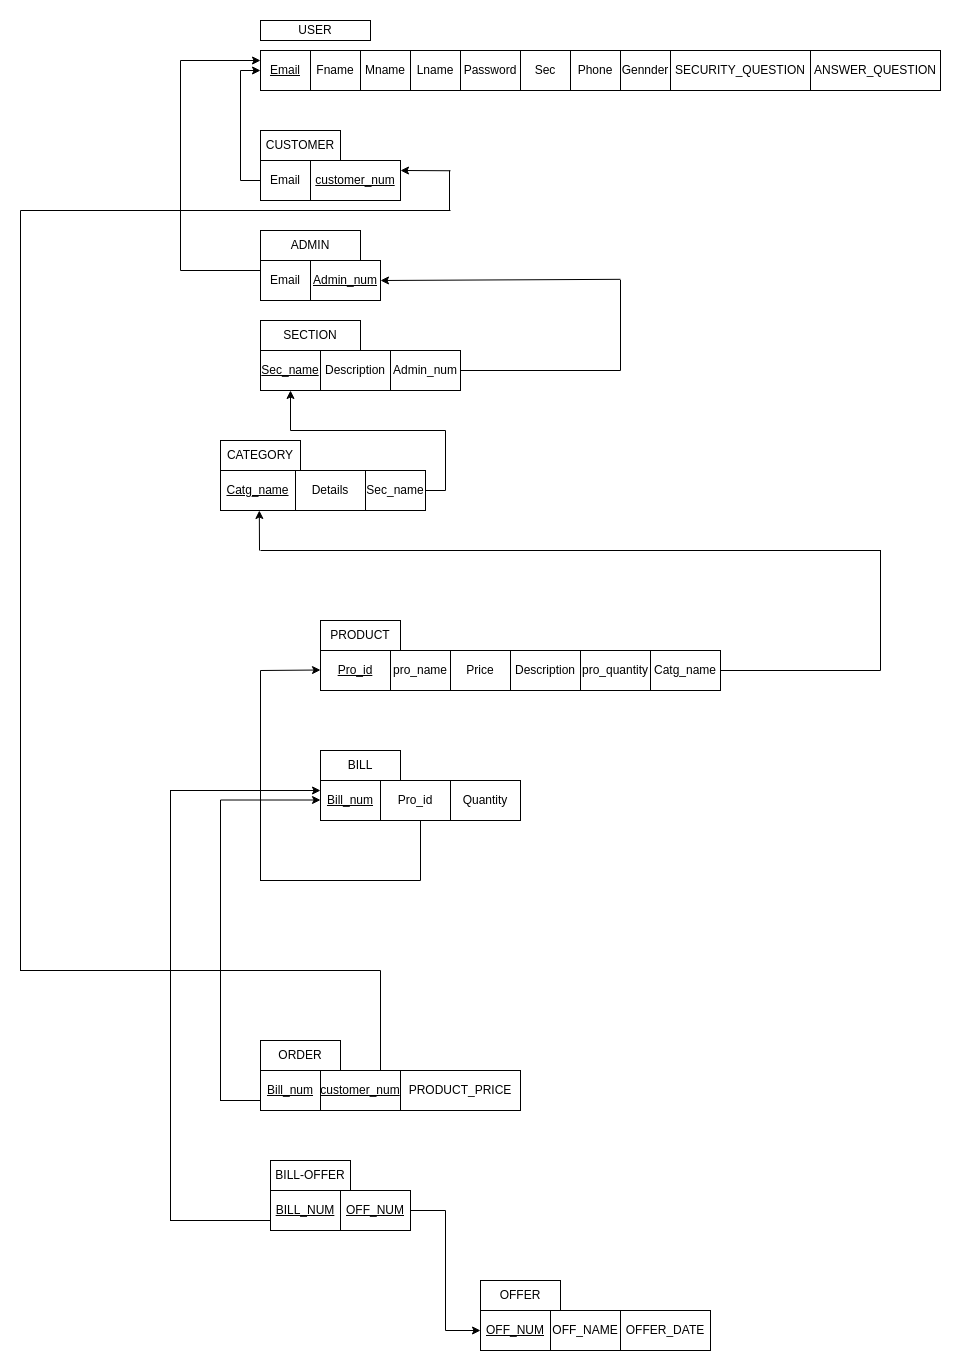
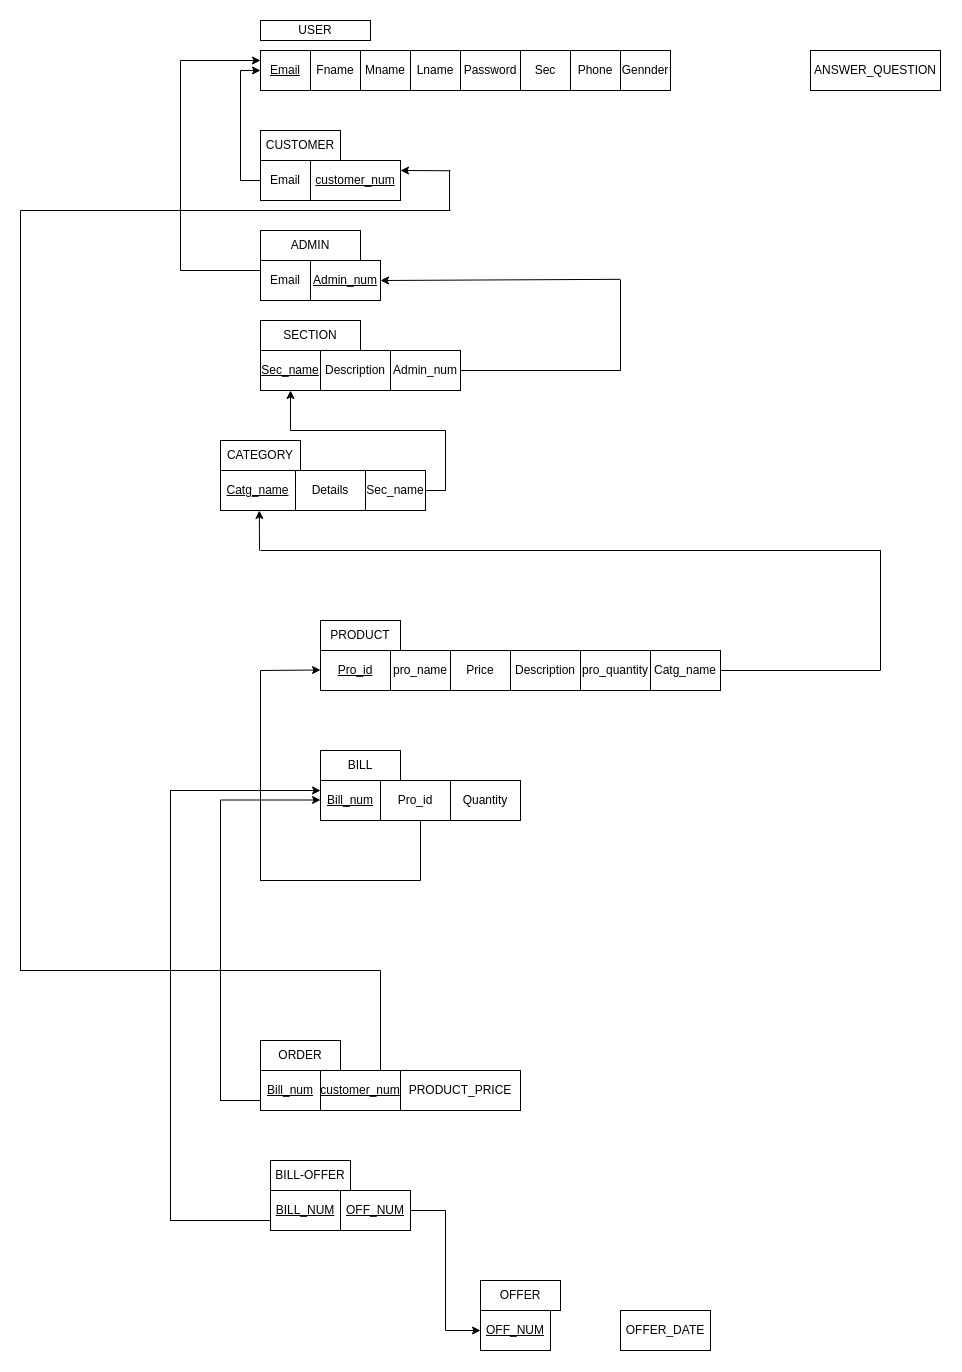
  <mxCell id="0" />
  <mxCell id="1" parent="0" />
  <mxCell id="2" value="USER" style="rounded=0;whiteSpace=wrap;html=1;" parent="1" vertex="1"><mxGeometry x="260" y="20" width="110" height="20" as="geometry" /></mxCell>
  <mxCell id="3" value="" style="rounded=0;whiteSpace=wrap;html=1;" parent="1" vertex="1"><mxGeometry x="260" y="50" width="410" height="40" as="geometry" /></mxCell>
  <mxCell id="4" value="Fname" style="rounded=0;whiteSpace=wrap;html=1;" parent="1" vertex="1"><mxGeometry x="310" y="50" width="50" height="40" as="geometry" /></mxCell>
  <mxCell id="5" value="Mname" style="rounded=0;whiteSpace=wrap;html=1;" parent="1" vertex="1"><mxGeometry x="360" y="50" width="50" height="40" as="geometry" /></mxCell>
  <mxCell id="6" value="Lname" style="rounded=0;whiteSpace=wrap;html=1;" parent="1" vertex="1"><mxGeometry x="410" y="50" width="50" height="40" as="geometry" /></mxCell>
  <mxCell id="7" value="&lt;u&gt;Email&lt;/u&gt;" style="rounded=0;whiteSpace=wrap;html=1;" parent="1" vertex="1"><mxGeometry x="260" y="50" width="50" height="40" as="geometry" /></mxCell>
  <mxCell id="8" value="Password" style="rounded=0;whiteSpace=wrap;html=1;" parent="1" vertex="1"><mxGeometry x="460" y="50" width="60" height="40" as="geometry" /></mxCell>
  <mxCell id="9" value="&lt;span style=&quot;text-align: left&quot;&gt;Sec&lt;/span&gt;" style="rounded=0;whiteSpace=wrap;html=1;" parent="1" vertex="1"><mxGeometry x="520" y="50" width="50" height="40" as="geometry" /></mxCell>
  <mxCell id="10" value="Phone" style="rounded=0;whiteSpace=wrap;html=1;" parent="1" vertex="1"><mxGeometry x="570" y="50" width="50" height="40" as="geometry" /></mxCell>
  <mxCell id="11" value="Gennder" style="rounded=0;whiteSpace=wrap;html=1;" parent="1" vertex="1"><mxGeometry x="620" y="50" width="50" height="40" as="geometry" /></mxCell>
  <mxCell id="12" value="CUSTOMER" style="rounded=0;whiteSpace=wrap;html=1;" parent="1" vertex="1"><mxGeometry x="260" y="130" width="80" height="30" as="geometry" /></mxCell>
  <mxCell id="13" value="" style="rounded=0;whiteSpace=wrap;html=1;" parent="1" vertex="1"><mxGeometry x="260" y="160" width="100" height="40" as="geometry" /></mxCell>
  <mxCell id="14" style="edgeStyle=orthogonalEdgeStyle;rounded=0;orthogonalLoop=1;jettySize=auto;html=1;exitX=0;exitY=0.5;exitDx=0;exitDy=0;entryX=0;entryY=0.5;entryDx=0;entryDy=0;" parent="1" source="15" target="7" edge="1"><mxGeometry relative="1" as="geometry"><mxPoint x="220" y="60" as="targetPoint" /></mxGeometry></mxCell>
  <mxCell id="15" value="Email" style="rounded=0;whiteSpace=wrap;html=1;" parent="1" vertex="1"><mxGeometry x="260" y="160" width="50" height="40" as="geometry" /></mxCell>
  <mxCell id="16" value="&lt;u&gt;customer_num&lt;/u&gt;" style="rounded=0;whiteSpace=wrap;html=1;" parent="1" vertex="1"><mxGeometry x="310" y="160" width="90" height="40" as="geometry" /></mxCell>
  <mxCell id="17" value="ADMIN" style="rounded=0;whiteSpace=wrap;html=1;" parent="1" vertex="1"><mxGeometry x="260" y="230" width="100" height="30" as="geometry" /></mxCell>
  <mxCell id="18" value="" style="rounded=0;whiteSpace=wrap;html=1;" parent="1" vertex="1"><mxGeometry x="260" y="260" width="100" height="40" as="geometry" /></mxCell>
  <mxCell id="19" style="edgeStyle=orthogonalEdgeStyle;rounded=0;orthogonalLoop=1;jettySize=auto;html=1;exitX=0;exitY=0.5;exitDx=0;exitDy=0;entryX=0;entryY=0.25;entryDx=0;entryDy=0;" parent="1" source="20" target="7" edge="1"><mxGeometry relative="1" as="geometry"><mxPoint x="190" y="50" as="targetPoint" /><Array as="points"><mxPoint x="260" y="270" /><mxPoint x="180" y="270" /><mxPoint x="180" y="60" /></Array></mxGeometry></mxCell>
  <mxCell id="20" value="Email" style="rounded=0;whiteSpace=wrap;html=1;" parent="1" vertex="1"><mxGeometry x="260" y="260" width="50" height="40" as="geometry" /></mxCell>
  <mxCell id="21" value="&lt;u&gt;Sec_name&lt;/u&gt;" style="rounded=0;whiteSpace=wrap;html=1;" parent="1" vertex="1"><mxGeometry x="260" y="350" width="60" height="40" as="geometry" /></mxCell>
  <mxCell id="22" value="Description" style="rounded=0;whiteSpace=wrap;html=1;" parent="1" vertex="1"><mxGeometry x="320" y="350" width="70" height="40" as="geometry" /></mxCell>
  <mxCell id="23" value="CATEGORY" style="rounded=0;whiteSpace=wrap;html=1;" parent="1" vertex="1"><mxGeometry x="220" y="440" width="80" height="30" as="geometry" /></mxCell>
  <mxCell id="24" value="&lt;u&gt;Catg_name&lt;/u&gt;" style="rounded=0;whiteSpace=wrap;html=1;" parent="1" vertex="1"><mxGeometry x="220" y="470" width="75" height="40" as="geometry" /></mxCell>
  <mxCell id="25" value="Details" style="rounded=0;whiteSpace=wrap;html=1;" parent="1" vertex="1"><mxGeometry x="295" y="470" width="70" height="40" as="geometry" /></mxCell>
  <mxCell id="26" style="edgeStyle=orthogonalEdgeStyle;rounded=0;orthogonalLoop=1;jettySize=auto;html=1;exitX=1;exitY=0.5;exitDx=0;exitDy=0;entryX=0.5;entryY=1;entryDx=0;entryDy=0;" parent="1" source="27" target="21" edge="1"><mxGeometry relative="1" as="geometry" /></mxCell>
  <mxCell id="27" value="Sec_name" style="rounded=0;whiteSpace=wrap;html=1;" parent="1" vertex="1"><mxGeometry x="365" y="470" width="60" height="40" as="geometry" /></mxCell>
  <mxCell id="28" value="PRODUCT" style="rounded=0;whiteSpace=wrap;html=1;" parent="1" vertex="1"><mxGeometry x="320" y="620" width="80" height="30" as="geometry" /></mxCell>
  <mxCell id="29" value="&lt;u&gt;Pro_id&lt;/u&gt;" style="rounded=0;whiteSpace=wrap;html=1;" parent="1" vertex="1"><mxGeometry x="320" y="650" width="70" height="40" as="geometry" /></mxCell>
  <mxCell id="30" value="Price" style="rounded=0;whiteSpace=wrap;html=1;" parent="1" vertex="1"><mxGeometry x="450" y="650" width="60" height="40" as="geometry" /></mxCell>
  <mxCell id="31" value="Description" style="rounded=0;whiteSpace=wrap;html=1;" parent="1" vertex="1"><mxGeometry x="510" y="650" width="70" height="40" as="geometry" /></mxCell>
  <mxCell id="32" value="pro_quantity" style="rounded=0;whiteSpace=wrap;html=1;" parent="1" vertex="1"><mxGeometry x="580" y="650" width="70" height="40" as="geometry" /></mxCell>
  <mxCell id="33" style="edgeStyle=orthogonalEdgeStyle;rounded=0;orthogonalLoop=1;jettySize=auto;html=1;entryX=0;entryY=0.5;entryDx=0;entryDy=0;" parent="1" edge="1"><mxGeometry relative="1" as="geometry"><mxPoint x="260" y="780" as="targetPoint" /></mxGeometry></mxCell>
  <mxCell id="34" value="ORDER" style="rounded=0;whiteSpace=wrap;html=1;" parent="1" vertex="1"><mxGeometry x="260" y="1040" width="80" height="30" as="geometry" /></mxCell>
  <mxCell id="35" value="&lt;u&gt;Bill_num&lt;/u&gt;" style="rounded=0;whiteSpace=wrap;html=1;" parent="1" vertex="1"><mxGeometry x="260" y="1070" width="60" height="40" as="geometry" /></mxCell>
  <mxCell id="36" value="&lt;u&gt;customer_num&lt;/u&gt;" style="rounded=0;whiteSpace=wrap;html=1;" parent="1" vertex="1"><mxGeometry x="320" y="1070" width="80" height="40" as="geometry" /></mxCell>
  <mxCell id="37" value="" style="shape=partialRectangle;whiteSpace=wrap;html=1;top=0;left=0;fillColor=none;direction=north;" parent="1" vertex="1"><mxGeometry x="20" y="970" width="360" height="100" as="geometry" /></mxCell>
  <mxCell id="38" value="" style="endArrow=none;html=1;" parent="1" edge="1"><mxGeometry width="50" height="50" relative="1" as="geometry"><mxPoint x="20" y="970" as="sourcePoint" /><mxPoint x="20" y="210" as="targetPoint" /></mxGeometry></mxCell>
  <mxCell id="39" value="" style="endArrow=none;html=1;" parent="1" edge="1"><mxGeometry width="50" height="50" relative="1" as="geometry"><mxPoint x="20" y="210" as="sourcePoint" /><mxPoint x="450" y="210" as="targetPoint" /></mxGeometry></mxCell>
  <mxCell id="40" value="" style="endArrow=none;html=1;" parent="1" edge="1"><mxGeometry width="50" height="50" relative="1" as="geometry"><mxPoint x="449" y="210" as="sourcePoint" /><mxPoint x="449" y="170" as="targetPoint" /></mxGeometry></mxCell>
  <mxCell id="41" value="" style="endArrow=classic;html=1;entryX=1;entryY=0.25;entryDx=0;entryDy=0;" parent="1" target="16" edge="1"><mxGeometry width="50" height="50" relative="1" as="geometry"><mxPoint x="450" y="170.25" as="sourcePoint" /><mxPoint x="410" y="170" as="targetPoint" /></mxGeometry></mxCell>
  <mxCell id="42" value="&lt;u&gt;Admin_num&lt;/u&gt;" style="rounded=0;whiteSpace=wrap;html=1;" parent="1" vertex="1"><mxGeometry x="310" y="260" width="70" height="40" as="geometry" /></mxCell>
  <mxCell id="43" value="SECTION" style="rounded=0;whiteSpace=wrap;html=1;" parent="1" vertex="1"><mxGeometry x="260" y="320" width="100" height="30" as="geometry" /></mxCell>
  <mxCell id="44" value="Admin_num" style="rounded=0;whiteSpace=wrap;html=1;" parent="1" vertex="1"><mxGeometry x="390" y="350" width="70" height="40" as="geometry" /></mxCell>
  <mxCell id="45" value="" style="shape=partialRectangle;whiteSpace=wrap;html=1;top=0;left=0;fillColor=none;" parent="1" vertex="1"><mxGeometry x="460" y="280" width="160" height="90" as="geometry" /></mxCell>
  <mxCell id="46" value="" style="endArrow=classic;html=1;entryX=1;entryY=0.5;entryDx=0;entryDy=0;" parent="1" target="42" edge="1"><mxGeometry width="50" height="50" relative="1" as="geometry"><mxPoint x="620" y="278.82" as="sourcePoint" /><mxPoint x="520" y="278.82" as="targetPoint" /></mxGeometry></mxCell>
  <mxCell id="47" value="" style="shape=partialRectangle;whiteSpace=wrap;html=1;top=0;left=0;fillColor=none;" parent="1" vertex="1"><mxGeometry x="720" y="550" width="160" height="120" as="geometry" /></mxCell>
  <mxCell id="48" value="" style="endArrow=none;html=1;entryX=1;entryY=0;entryDx=0;entryDy=0;" parent="1" target="47" edge="1"><mxGeometry width="50" height="50" relative="1" as="geometry"><mxPoint x="260" y="550" as="sourcePoint" /><mxPoint x="750" y="550" as="targetPoint" /></mxGeometry></mxCell>
  <mxCell id="49" value="" style="endArrow=classic;html=1;" parent="1" edge="1"><mxGeometry width="50" height="50" relative="1" as="geometry"><mxPoint x="259" y="550" as="sourcePoint" /><mxPoint x="258.82" y="510" as="targetPoint" /></mxGeometry></mxCell>
  <mxCell id="50" value="BILL" style="rounded=0;whiteSpace=wrap;html=1;" parent="1" vertex="1"><mxGeometry x="320" y="750" width="80" height="30" as="geometry" /></mxCell>
  <mxCell id="51" value="&lt;u&gt;Bill_num&lt;/u&gt;" style="rounded=0;whiteSpace=wrap;html=1;" parent="1" vertex="1"><mxGeometry x="320" y="780" width="60" height="40" as="geometry" /></mxCell>
  <mxCell id="52" value="Pro_id" style="rounded=0;whiteSpace=wrap;html=1;" parent="1" vertex="1"><mxGeometry x="380" y="780" width="70" height="40" as="geometry" /></mxCell>
  <mxCell id="53" value="Quantity" style="rounded=0;whiteSpace=wrap;html=1;" parent="1" vertex="1"><mxGeometry x="450" y="780" width="70" height="40" as="geometry" /></mxCell>
  <mxCell id="54" value="" style="shape=partialRectangle;whiteSpace=wrap;html=1;top=0;left=0;fillColor=none;" parent="1" vertex="1"><mxGeometry x="260" y="820" width="160" height="60" as="geometry" /></mxCell>
  <mxCell id="55" value="" style="endArrow=none;html=1;exitX=0;exitY=1;exitDx=0;exitDy=0;" parent="1" source="54" edge="1"><mxGeometry width="50" height="50" relative="1" as="geometry"><mxPoint x="190" y="780" as="sourcePoint" /><mxPoint x="260" y="670" as="targetPoint" /></mxGeometry></mxCell>
  <mxCell id="56" value="" style="endArrow=classic;html=1;" parent="1" edge="1"><mxGeometry width="50" height="50" relative="1" as="geometry"><mxPoint x="260" y="670" as="sourcePoint" /><mxPoint x="320" y="669.5" as="targetPoint" /></mxGeometry></mxCell>
  <mxCell id="57" value="" style="shape=partialRectangle;whiteSpace=wrap;html=1;bottom=0;right=0;fillColor=none;direction=north;" parent="1" vertex="1"><mxGeometry x="220" y="800" width="40" height="300" as="geometry" /></mxCell>
  <mxCell id="58" value="" style="endArrow=classic;html=1;" parent="1" edge="1"><mxGeometry width="50" height="50" relative="1" as="geometry"><mxPoint x="220" y="799.5" as="sourcePoint" /><mxPoint x="320" y="799.5" as="targetPoint" /></mxGeometry></mxCell>
  <mxCell id="59" value="pro_name" style="rounded=0;whiteSpace=wrap;html=1;" parent="1" vertex="1"><mxGeometry x="390" y="650" width="60" height="40" as="geometry" /></mxCell>
  <mxCell id="60" value="Catg_name" style="rounded=0;whiteSpace=wrap;html=1;" parent="1" vertex="1"><mxGeometry x="650" y="650" width="70" height="40" as="geometry" /></mxCell>
- <mxCell id="61" value="SECURITY_QUESTION" style="rounded=0;whiteSpace=wrap;html=1;" parent="1" vertex="1"><mxGeometry x="670" y="50" width="140" height="40" as="geometry" /></mxCell>
  <mxCell id="62" value="ANSWER_QUESTION" style="rounded=0;whiteSpace=wrap;html=1;" parent="1" vertex="1"><mxGeometry x="810" y="50" width="130" height="40" as="geometry" /></mxCell>
  <mxCell id="63" value="PRODUCT_PRICE" style="rounded=0;whiteSpace=wrap;html=1;" parent="1" vertex="1"><mxGeometry x="400" y="1070" width="120" height="40" as="geometry" /></mxCell>
  <mxCell id="64" value="OFFER" style="rounded=0;whiteSpace=wrap;html=1;" parent="1" vertex="1"><mxGeometry x="480" y="1280" width="80" height="30" as="geometry" /></mxCell>
  <mxCell id="65" value="&lt;u&gt;OFF_NUM&lt;/u&gt;" style="rounded=0;whiteSpace=wrap;html=1;" parent="1" vertex="1"><mxGeometry x="480" y="1310" width="70" height="40" as="geometry" /></mxCell>
- <mxCell id="66" value="OFF_NAME" style="rounded=0;whiteSpace=wrap;html=1;" parent="1" vertex="1"><mxGeometry x="550" y="1310" width="70" height="40" as="geometry" /></mxCell>
  <mxCell id="67" value="OFFER_DATE" style="rounded=0;whiteSpace=wrap;html=1;" parent="1" vertex="1"><mxGeometry x="620" y="1310" width="90" height="40" as="geometry" /></mxCell>
  <mxCell id="68" value="BILL-OFFER" style="rounded=0;whiteSpace=wrap;html=1;" parent="1" vertex="1"><mxGeometry x="270" y="1160" width="80" height="30" as="geometry" /></mxCell>
  <mxCell id="69" value="&lt;u&gt;BILL_NUM&lt;/u&gt;" style="rounded=0;whiteSpace=wrap;html=1;" parent="1" vertex="1"><mxGeometry x="270" y="1190" width="70" height="40" as="geometry" /></mxCell>
  <mxCell id="70" style="edgeStyle=orthogonalEdgeStyle;rounded=0;orthogonalLoop=1;jettySize=auto;html=1;entryX=0;entryY=0.5;entryDx=0;entryDy=0;" parent="1" source="71" target="65" edge="1"><mxGeometry relative="1" as="geometry" /></mxCell>
  <mxCell id="71" value="&lt;u&gt;OFF_NUM&lt;/u&gt;" style="rounded=0;whiteSpace=wrap;html=1;" parent="1" vertex="1"><mxGeometry x="340" y="1190" width="70" height="40" as="geometry" /></mxCell>
  <mxCell id="72" value="" style="shape=partialRectangle;whiteSpace=wrap;html=1;bottom=0;right=0;fillColor=none;direction=north;" parent="1" vertex="1"><mxGeometry x="170" y="790" width="100" height="430" as="geometry" /></mxCell>
  <mxCell id="73" value="" style="endArrow=classic;html=1;entryX=0;entryY=0.25;entryDx=0;entryDy=0;" parent="1" target="51" edge="1"><mxGeometry width="50" height="50" relative="1" as="geometry"><mxPoint x="170" y="790" as="sourcePoint" /><mxPoint x="280" y="790" as="targetPoint" /></mxGeometry></mxCell>
